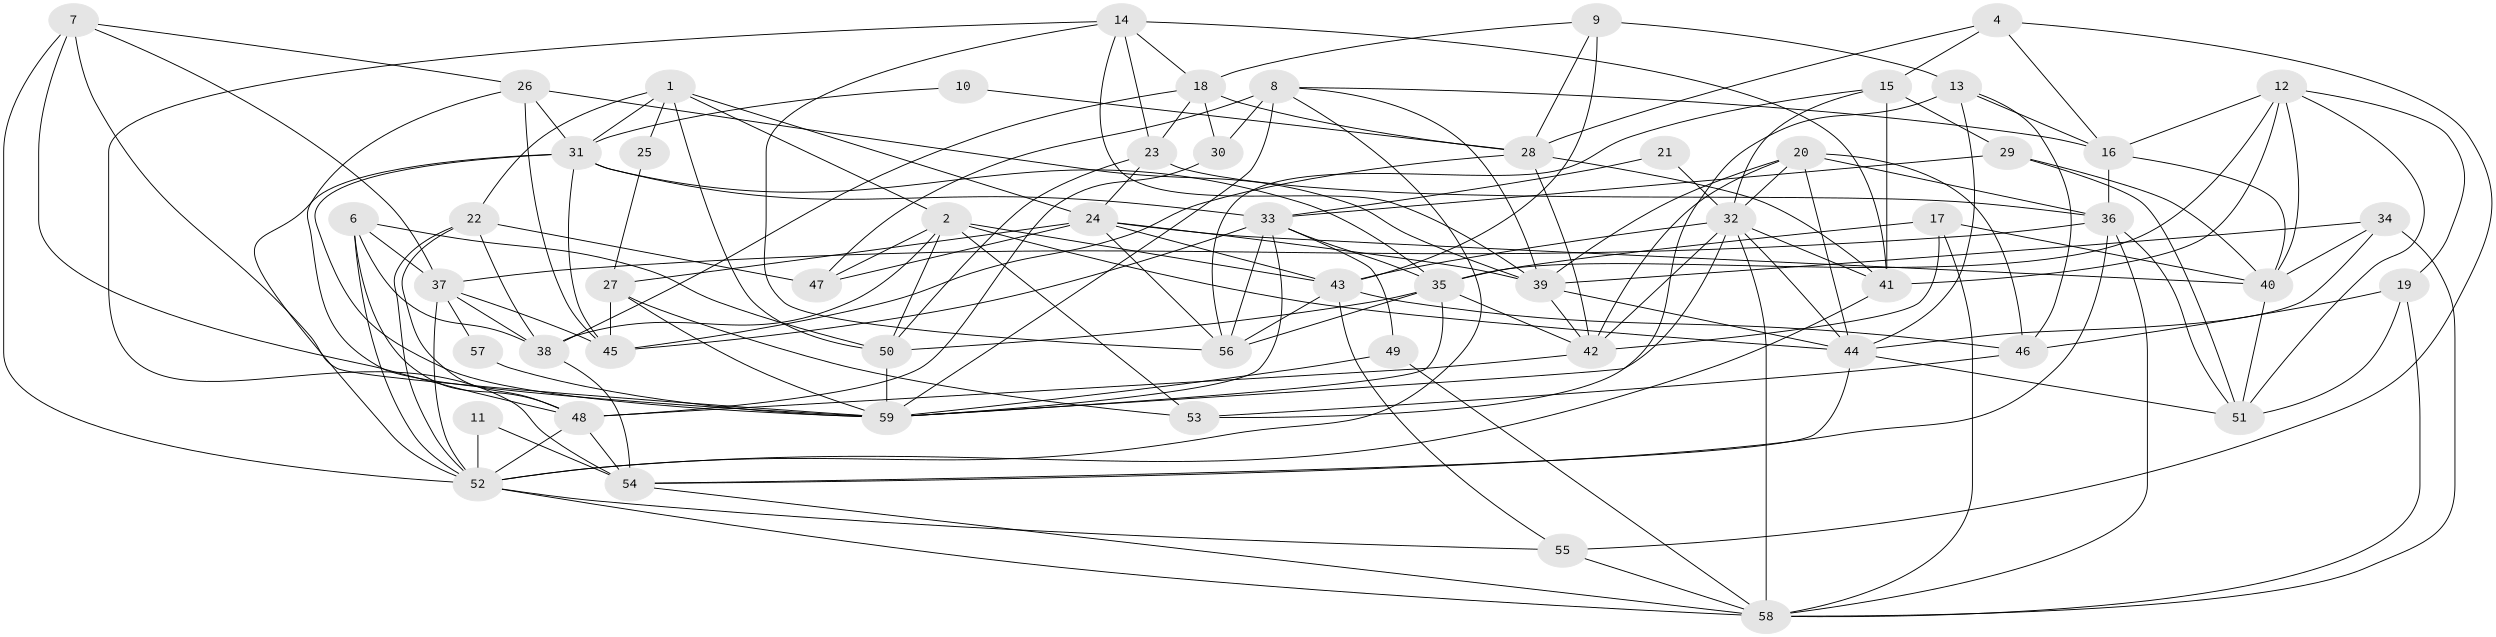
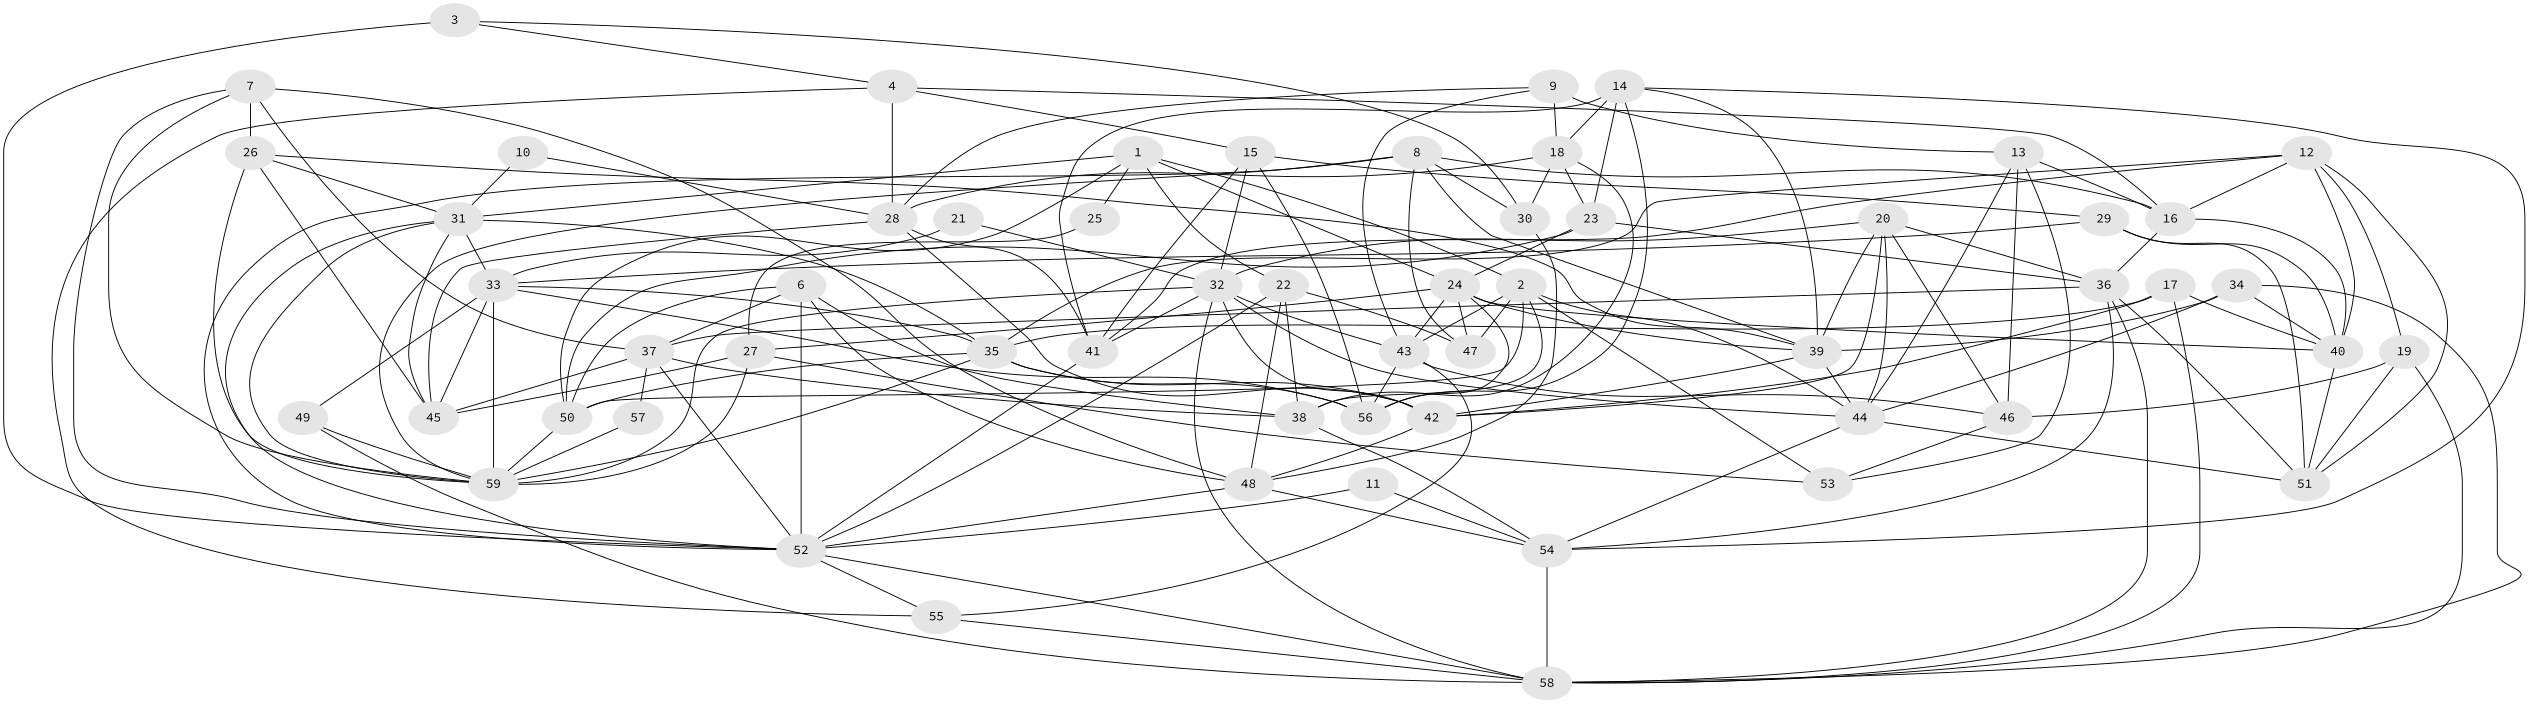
  graph {
    fontname="Source Code Pro"
    node [color=gray90 fontname="Source Code Pro" style=filled]
    edge [fontname="Source Code Pro" weight=1.0]
    1
    2
    22
    24
    25
    31
    50
    38
    43
    44
    47
    53
    52
    48
    39
    40
    56
    27
    33
    59
    35
    45
    54
    55
    46
    51
+   3
    4
    30
    15
    16
    28
    58
    41
    29
    32
    36
    42
    7
    37
    26
    49
    6
    57
    8
    9
    13
    18
    23
    10
    11
    12
    19
    14
    17
    20
    21
    34
    1 -- 2
    1 -- 22
    1 -- 24
    1 -- 25
    1 -- 31
    1 -- 50
    2 -- 50
    2 -- 38
    2 -- 43
    2 -- 44
    2 -- 47
    2 -- 53
    22 -- 38
    22 -- 47
    22 -- 52
    22 -- 48
    24 -- 43
    24 -- 47
    24 -- 39
    24 -- 40
    24 -- 56
    24 -- 27
    25 -- 27
    31 -- 52
    31 -- 33
    31 -- 59
    31 -- 35
    31 -- 45
    50 -- 59
    38 -- 54
    43 -- 56
    43 -- 55
    43 -- 46
    44 -- 54
    44 -- 51
    52 -- 55
    52 -- 58
    48 -- 52
    48 -- 54
    39 -- 44
    39 -- 42
    40 -- 51
    27 -- 53
    27 -- 59
    27 -- 45
    33 -- 56
    33 -- 59
    33 -- 35
    33 -- 45
    33 -- 49
    35 -- 50
    35 -- 56
    35 -- 59
    35 -- 42
    54 -- 58
    55 -- 58
    46 -- 53
+   3 -- 52 [weight=2.0]
+   3 -- 4
+   3 -- 30
    4 -- 55
    4 -- 15
    4 -- 16
    4 -- 28
    30 -- 48
    15 -- 56
    15 -- 41
    15 -- 29
    15 -- 32
    16 -- 40
    16 -- 36
    28 -- 45
    28 -- 41
    28 -- 42
    41 -- 52
    29 -- 40
    29 -- 33
    29 -- 51
    32 -- 43
    32 -- 44
    32 -- 59
    32 -- 58
    32 -- 41
    32 -- 42
    36 -- 54
    36 -- 51
    36 -- 58
    36 -- 37
    42 -- 48
    7 -- 52
    7 -- 48
    7 -- 59
    7 -- 37
    7 -- 26
    37 -- 38
    37 -- 52
    37 -- 45
    37 -- 57
    26 -- 31
    26 -- 39
    26 -- 59
    26 -- 45
    49 -- 59
    49 -- 58
    6 -- 50
    6 -- 38
    6 -- 52
    6 -- 48
    6 -- 37
    57 -- 59
    8 -- 47
    8 -- 52
    8 -- 39
    8 -- 59
    8 -- 30
    8 -- 16
    9 -- 43
    9 -- 28
    9 -- 13
    9 -- 18
    13 -- 44
    13 -- 53
    13 -- 46
    13 -- 16
    18 -- 38
    18 -- 30
    18 -- 28
    18 -- 23
    23 -- 24
    23 -- 50
    23 -- 36
    10 -- 31
    10 -- 28
    11 -- 52
    11 -- 54
    12 -- 40
    12 -- 35
    12 -- 51
    12 -- 16
    12 -- 41
    12 -- 19
    19 -- 46
    19 -- 51
    19 -- 58
    14 -- 39
    14 -- 56
    14 -- 54
    14 -- 41
    14 -- 18
    14 -- 23
    17 -- 40
    17 -- 35
    17 -- 58
    17 -- 42
    20 -- 44
    20 -- 39
    20 -- 46
    20 -- 32
    20 -- 36
    20 -- 42
    21 -- 33
    21 -- 32
    34 -- 44
    34 -- 39
    34 -- 40
    34 -- 58
  }
